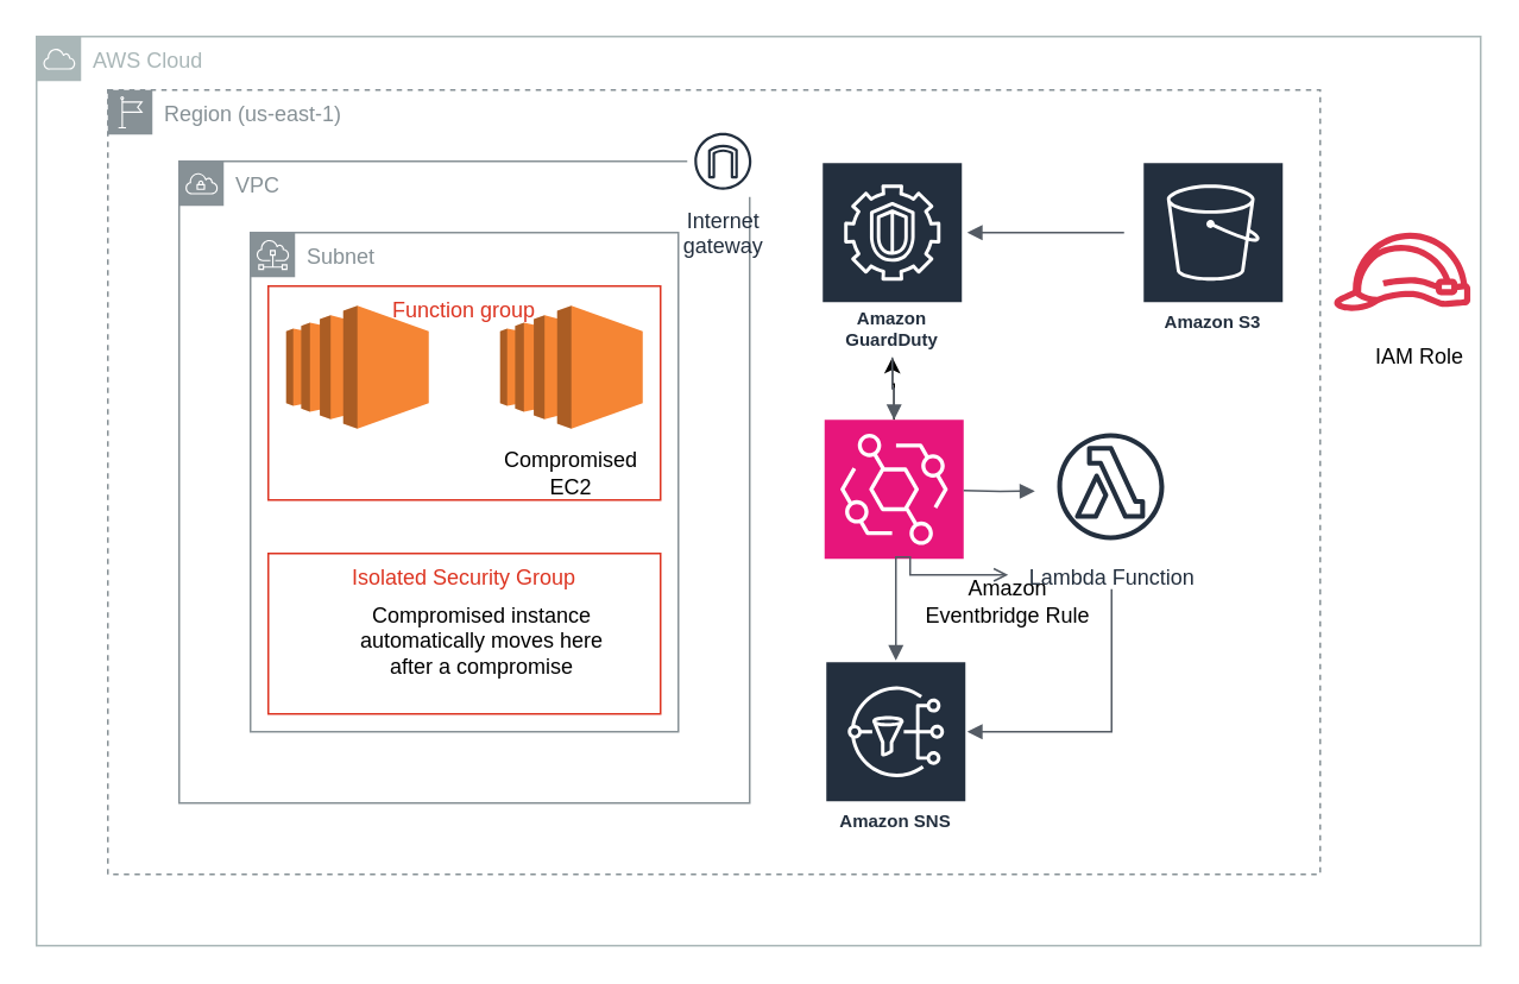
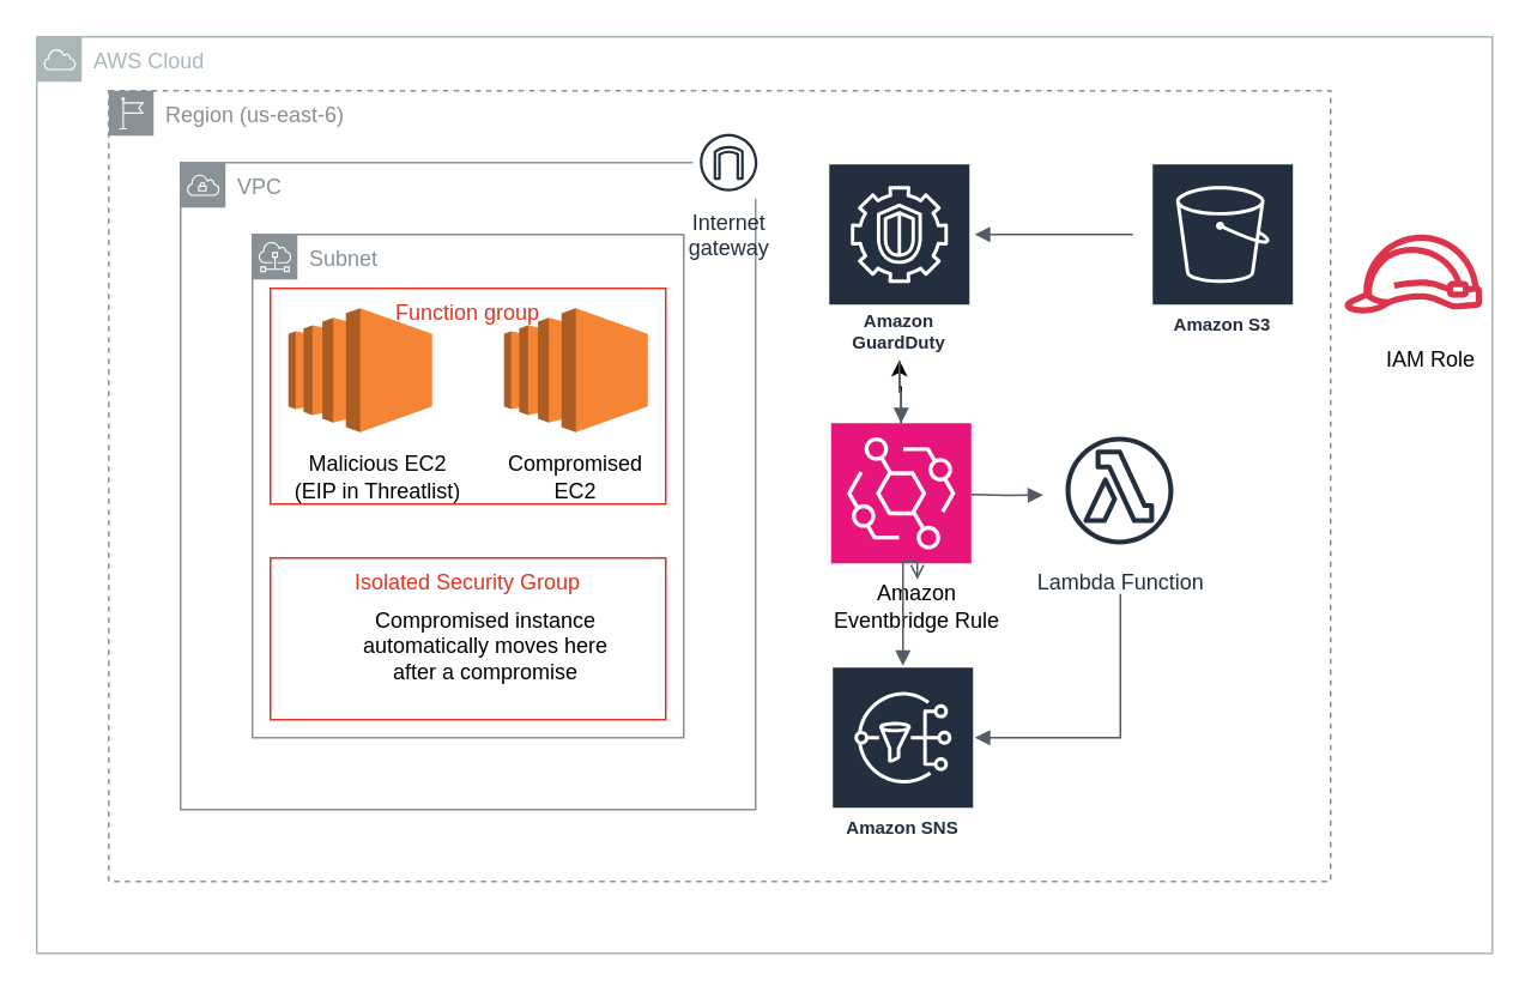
  <mxCell id="0" />
  <mxCell id="1" parent="0" />
  <mxCell id="2" value="AWS Cloud" style="sketch=0;outlineConnect=0;gradientColor=none;html=1;whiteSpace=wrap;fontSize=12;fontStyle=0;shape=mxgraph.aws4.group;grIcon=mxgraph.aws4.group_aws_cloud;strokeColor=#AAB7B8;fillColor=none;verticalAlign=top;align=left;spacingLeft=30;fontColor=#AAB7B8;dashed=0;" parent="1" vertex="1"><mxGeometry x="20" y="20" width="810" height="510" as="geometry" /></mxCell>
- <mxCell id="3" value="Region (us-east-1)" style="sketch=0;outlineConnect=0;gradientColor=none;html=1;whiteSpace=wrap;fontSize=12;fontStyle=0;shape=mxgraph.aws4.group;grIcon=mxgraph.aws4.group_region;strokeColor=#879196;fillColor=none;verticalAlign=top;align=left;spacingLeft=30;fontColor=#879196;dashed=1;" parent="1" vertex="1"><mxGeometry x="60" y="50" width="680" height="440" as="geometry" /></mxCell>
+ <mxCell id="3" value="Region (us-east-6)" style="sketch=0;outlineConnect=0;gradientColor=none;html=1;whiteSpace=wrap;fontSize=12;fontStyle=0;shape=mxgraph.aws4.group;grIcon=mxgraph.aws4.group_region;strokeColor=#879196;fillColor=none;verticalAlign=top;align=left;spacingLeft=30;fontColor=#879196;dashed=1;" parent="1" vertex="1"><mxGeometry x="60" y="50" width="680" height="440" as="geometry" /></mxCell>
  <mxCell id="4" value="" style="sketch=0;outlineConnect=0;fontColor=#232F3E;gradientColor=none;fillColor=#DD344C;strokeColor=none;dashed=0;verticalLabelPosition=bottom;verticalAlign=top;align=center;html=1;fontSize=12;fontStyle=0;aspect=fixed;pointerEvents=1;shape=mxgraph.aws4.role;" parent="1" vertex="1"><mxGeometry x="747" y="130" width="78" height="44" as="geometry" /></mxCell>
  <mxCell id="5" value="VPC" style="sketch=0;outlineConnect=0;gradientColor=none;html=1;whiteSpace=wrap;fontSize=12;fontStyle=0;shape=mxgraph.aws4.group;grIcon=mxgraph.aws4.group_vpc;strokeColor=#879196;fillColor=none;verticalAlign=top;align=left;spacingLeft=30;fontColor=#879196;dashed=0;" parent="1" vertex="1"><mxGeometry x="100" y="90" width="320" height="360" as="geometry" /></mxCell>
  <mxCell id="6" value="Subnet" style="sketch=0;outlineConnect=0;gradientColor=none;html=1;whiteSpace=wrap;fontSize=12;fontStyle=0;shape=mxgraph.aws4.group;grIcon=mxgraph.aws4.group_subnet;strokeColor=#879196;fillColor=none;verticalAlign=top;align=left;spacingLeft=30;fontColor=#879196;dashed=0;" parent="1" vertex="1"><mxGeometry x="140" y="130" width="240" height="280" as="geometry" /></mxCell>
  <mxCell id="7" value="" style="outlineConnect=0;dashed=0;verticalLabelPosition=bottom;verticalAlign=top;align=center;html=1;shape=mxgraph.aws3.ec2;fillColor=#F58534;gradientColor=none;" parent="1" vertex="1"><mxGeometry x="160" y="171" width="80" height="69" as="geometry" /></mxCell>
  <mxCell id="8" value="" style="outlineConnect=0;dashed=0;verticalLabelPosition=bottom;verticalAlign=top;align=center;html=1;shape=mxgraph.aws3.ec2;fillColor=#F58534;gradientColor=none;" parent="1" vertex="1"><mxGeometry x="280" y="171" width="80" height="69" as="geometry" /></mxCell>
  <mxCell id="9" value="Amazon GuardDuty" style="sketch=0;outlineConnect=0;fontColor=#232F3E;gradientColor=none;strokeColor=#ffffff;fillColor=#232F3E;dashed=0;verticalLabelPosition=middle;verticalAlign=bottom;align=center;html=1;whiteSpace=wrap;fontSize=10;fontStyle=1;spacing=3;shape=mxgraph.aws4.productIcon;prIcon=mxgraph.aws4.guardduty;" parent="1" vertex="1"><mxGeometry x="460" y="90" width="80" height="110" as="geometry" /></mxCell>
  <mxCell id="10" value="Amazon S3" style="sketch=0;outlineConnect=0;fontColor=#232F3E;gradientColor=none;strokeColor=#ffffff;fillColor=#232F3E;dashed=0;verticalLabelPosition=middle;verticalAlign=bottom;align=center;html=1;whiteSpace=wrap;fontSize=10;fontStyle=1;spacing=3;shape=mxgraph.aws4.productIcon;prIcon=mxgraph.aws4.s3;" parent="1" vertex="1"><mxGeometry x="640" y="90" width="80" height="100" as="geometry" /></mxCell>
  <mxCell id="11" value="" style="edgeStyle=orthogonalEdgeStyle;rounded=0;orthogonalLoop=1;jettySize=auto;html=1;" parent="1" source="12" target="9" edge="1"><mxGeometry relative="1" as="geometry" /></mxCell>
  <mxCell id="12" value="" style="sketch=0;points=[[0,0,0],[0.25,0,0],[0.5,0,0],[0.75,0,0],[1,0,0],[0,1,0],[0.25,1,0],[0.5,1,0],[0.75,1,0],[1,1,0],[0,0.25,0],[0,0.5,0],[0,0.75,0],[1,0.25,0],[1,0.5,0],[1,0.75,0]];outlineConnect=0;fontColor=#232F3E;fillColor=#E7157B;strokeColor=#ffffff;dashed=0;verticalLabelPosition=bottom;verticalAlign=top;align=center;html=1;fontSize=12;fontStyle=0;aspect=fixed;shape=mxgraph.aws4.resourceIcon;resIcon=mxgraph.aws4.eventbridge;" parent="1" vertex="1"><mxGeometry x="462" y="235" width="78" height="78" as="geometry" /></mxCell>
  <mxCell id="13" value="Amazon SNS" style="sketch=0;outlineConnect=0;fontColor=#232F3E;gradientColor=none;strokeColor=#ffffff;fillColor=#232F3E;dashed=0;verticalLabelPosition=middle;verticalAlign=bottom;align=center;html=1;whiteSpace=wrap;fontSize=10;fontStyle=1;spacing=3;shape=mxgraph.aws4.productIcon;prIcon=mxgraph.aws4.sns;" parent="1" vertex="1"><mxGeometry x="462" y="370" width="80" height="100" as="geometry" /></mxCell>
+ <mxCell id="14" value="Malicious EC2&lt;br&gt;(EIP in Threatlist)" style="text;html=1;align=center;verticalAlign=middle;whiteSpace=wrap;rounded=0;" parent="1" vertex="1"><mxGeometry x="160" y="250" width="100" height="30" as="geometry" /></mxCell>
  <mxCell id="15" value="Function group" style="fillColor=none;strokeColor=#DD3522;verticalAlign=top;fontStyle=0;fontColor=#DD3522;whiteSpace=wrap;html=1;" parent="1" vertex="1"><mxGeometry x="150" y="160" width="220" height="120" as="geometry" /></mxCell>
  <mxCell id="16" value="Compromised EC2" style="text;html=1;align=center;verticalAlign=middle;whiteSpace=wrap;rounded=0;" parent="1" vertex="1"><mxGeometry x="270" y="250" width="100" height="30" as="geometry" /></mxCell>
  <mxCell id="17" value="IAM Role" style="text;html=1;align=center;verticalAlign=middle;whiteSpace=wrap;rounded=0;" parent="1" vertex="1"><mxGeometry x="766" y="185" width="60" height="30" as="geometry" /></mxCell>
  <mxCell id="18" value="Internet&#10;gateway" style="sketch=0;outlineConnect=0;fontColor=#232F3E;gradientColor=none;strokeColor=#232F3E;fillColor=#ffffff;dashed=0;verticalLabelPosition=bottom;verticalAlign=top;align=center;html=1;fontSize=12;fontStyle=0;aspect=fixed;shape=mxgraph.aws4.resourceIcon;resIcon=mxgraph.aws4.internet_gateway;" parent="1" vertex="1"><mxGeometry x="385" y="70" width="40" height="40" as="geometry" /></mxCell>
  <mxCell id="19" value="Isolated Security Group" style="fillColor=none;strokeColor=#DD3522;verticalAlign=top;fontStyle=0;fontColor=#DD3522;whiteSpace=wrap;html=1;" parent="1" vertex="1"><mxGeometry x="150" y="310" width="220" height="90" as="geometry" /></mxCell>
- <mxCell id="20" value="Amazon Eventbridge Rule" style="text;html=1;align=center;verticalAlign=middle;whiteSpace=wrap;rounded=0;" parent="1" vertex="1"><mxGeometry x="515" y="322" width="100" height="30" as="geometry" /></mxCell>
+ <mxCell id="20" value="Amazon Eventbridge Rule" style="text;html=1;align=center;verticalAlign=middle;whiteSpace=wrap;rounded=0;" parent="1" vertex="1"><mxGeometry x="460" y="322" width="100" height="30" as="geometry" /></mxCell>
  <mxCell id="21" value="Lambda Function" style="sketch=0;outlineConnect=0;fontColor=#232F3E;gradientColor=none;strokeColor=#232F3E;fillColor=#ffffff;dashed=0;verticalLabelPosition=bottom;verticalAlign=top;align=center;html=1;fontSize=12;fontStyle=0;aspect=fixed;shape=mxgraph.aws4.resourceIcon;resIcon=mxgraph.aws4.lambda_function;" parent="1" vertex="1"><mxGeometry x="585" y="235" width="75" height="75" as="geometry" /></mxCell>
  <mxCell id="22" value="" style="edgeStyle=orthogonalEdgeStyle;html=1;endArrow=block;elbow=vertical;startArrow=none;endFill=1;strokeColor=#545B64;rounded=0;" parent="1" source="9" target="12" edge="1"><mxGeometry width="100" relative="1" as="geometry"><mxPoint x="462" y="205.17" as="sourcePoint" /><mxPoint x="562" y="205.17" as="targetPoint" /></mxGeometry></mxCell>
  <mxCell id="23" value="" style="edgeStyle=orthogonalEdgeStyle;html=1;endArrow=block;elbow=vertical;startArrow=none;endFill=1;strokeColor=#545B64;rounded=0;" parent="1" edge="1"><mxGeometry width="100" relative="1" as="geometry"><mxPoint x="540" y="274.67" as="sourcePoint" /><mxPoint x="580" y="275" as="targetPoint" /></mxGeometry></mxCell>
  <mxCell id="24" value="" style="edgeStyle=orthogonalEdgeStyle;html=1;endArrow=none;elbow=vertical;startArrow=block;startFill=1;strokeColor=#545B64;rounded=0;" parent="1" edge="1"><mxGeometry width="100" relative="1" as="geometry"><mxPoint x="542" y="410" as="sourcePoint" /><mxPoint x="623" y="330" as="targetPoint" /><Array as="points"><mxPoint x="623" y="410" /></Array></mxGeometry></mxCell>
  <mxCell id="25" value="" style="edgeStyle=orthogonalEdgeStyle;html=1;endArrow=none;elbow=vertical;startArrow=block;startFill=1;strokeColor=#545B64;rounded=0;" parent="1" edge="1"><mxGeometry width="100" relative="1" as="geometry"><mxPoint x="542" y="130" as="sourcePoint" /><mxPoint x="630" y="130" as="targetPoint" /></mxGeometry></mxCell>
  <mxCell id="26" value="" style="edgeStyle=orthogonalEdgeStyle;html=1;endArrow=open;elbow=vertical;startArrow=block;startFill=1;strokeColor=#545B64;rounded=0;entryX=0.5;entryY=0;entryDx=0;entryDy=0;" parent="1" source="13" target="20" edge="1"><mxGeometry width="100" relative="1" as="geometry"><mxPoint x="420" y="380" as="sourcePoint" /><mxPoint x="520" y="380" as="targetPoint" /><Array as="points"><mxPoint x="502" y="312" /><mxPoint x="510" y="312" /></Array></mxGeometry></mxCell>
  <mxCell id="27" value="Compromised instance automatically moves here after a compromise" style="text;html=1;align=center;verticalAlign=middle;whiteSpace=wrap;rounded=0;" vertex="1" parent="1"><mxGeometry x="190" y="344" width="160" height="30" as="geometry" /></mxCell>
